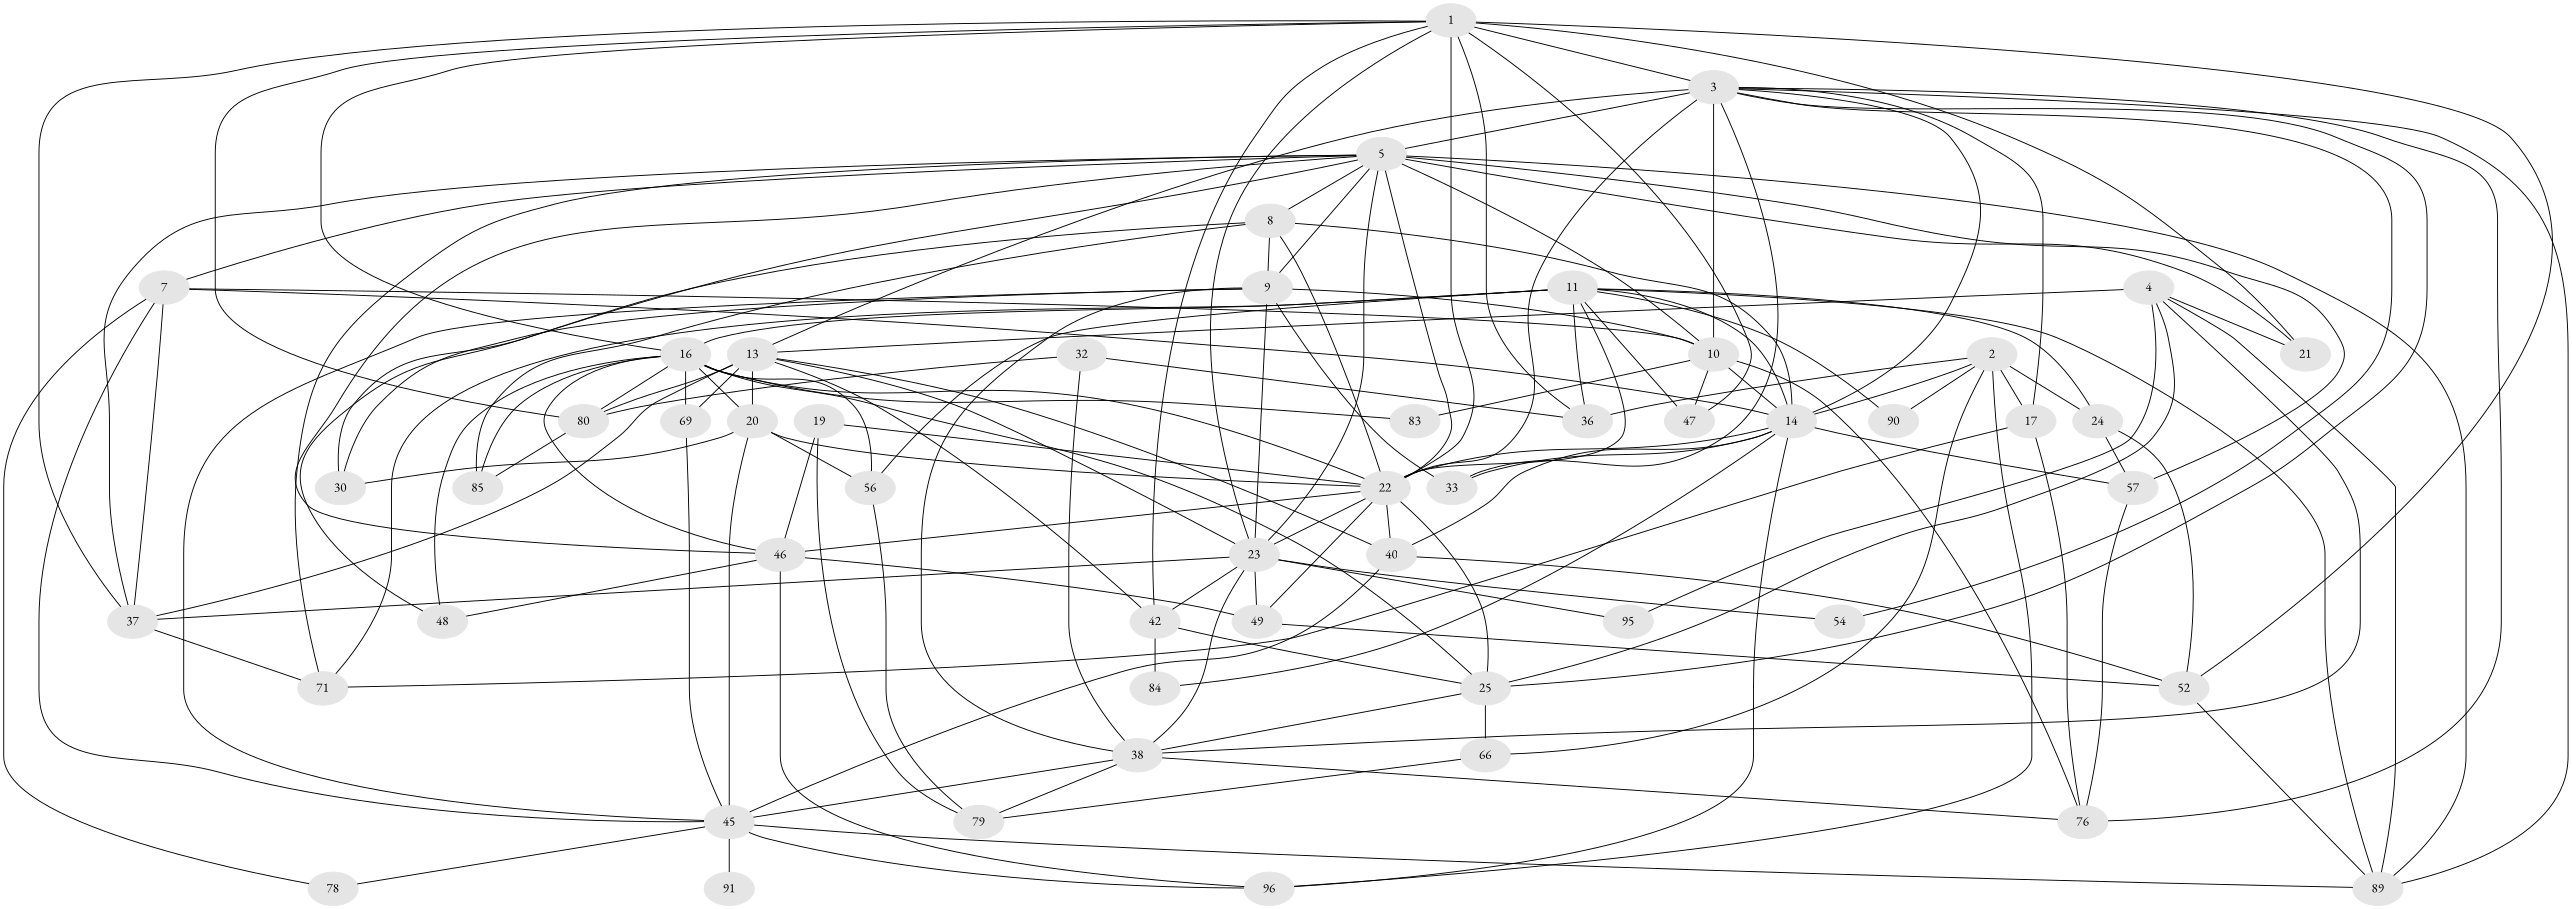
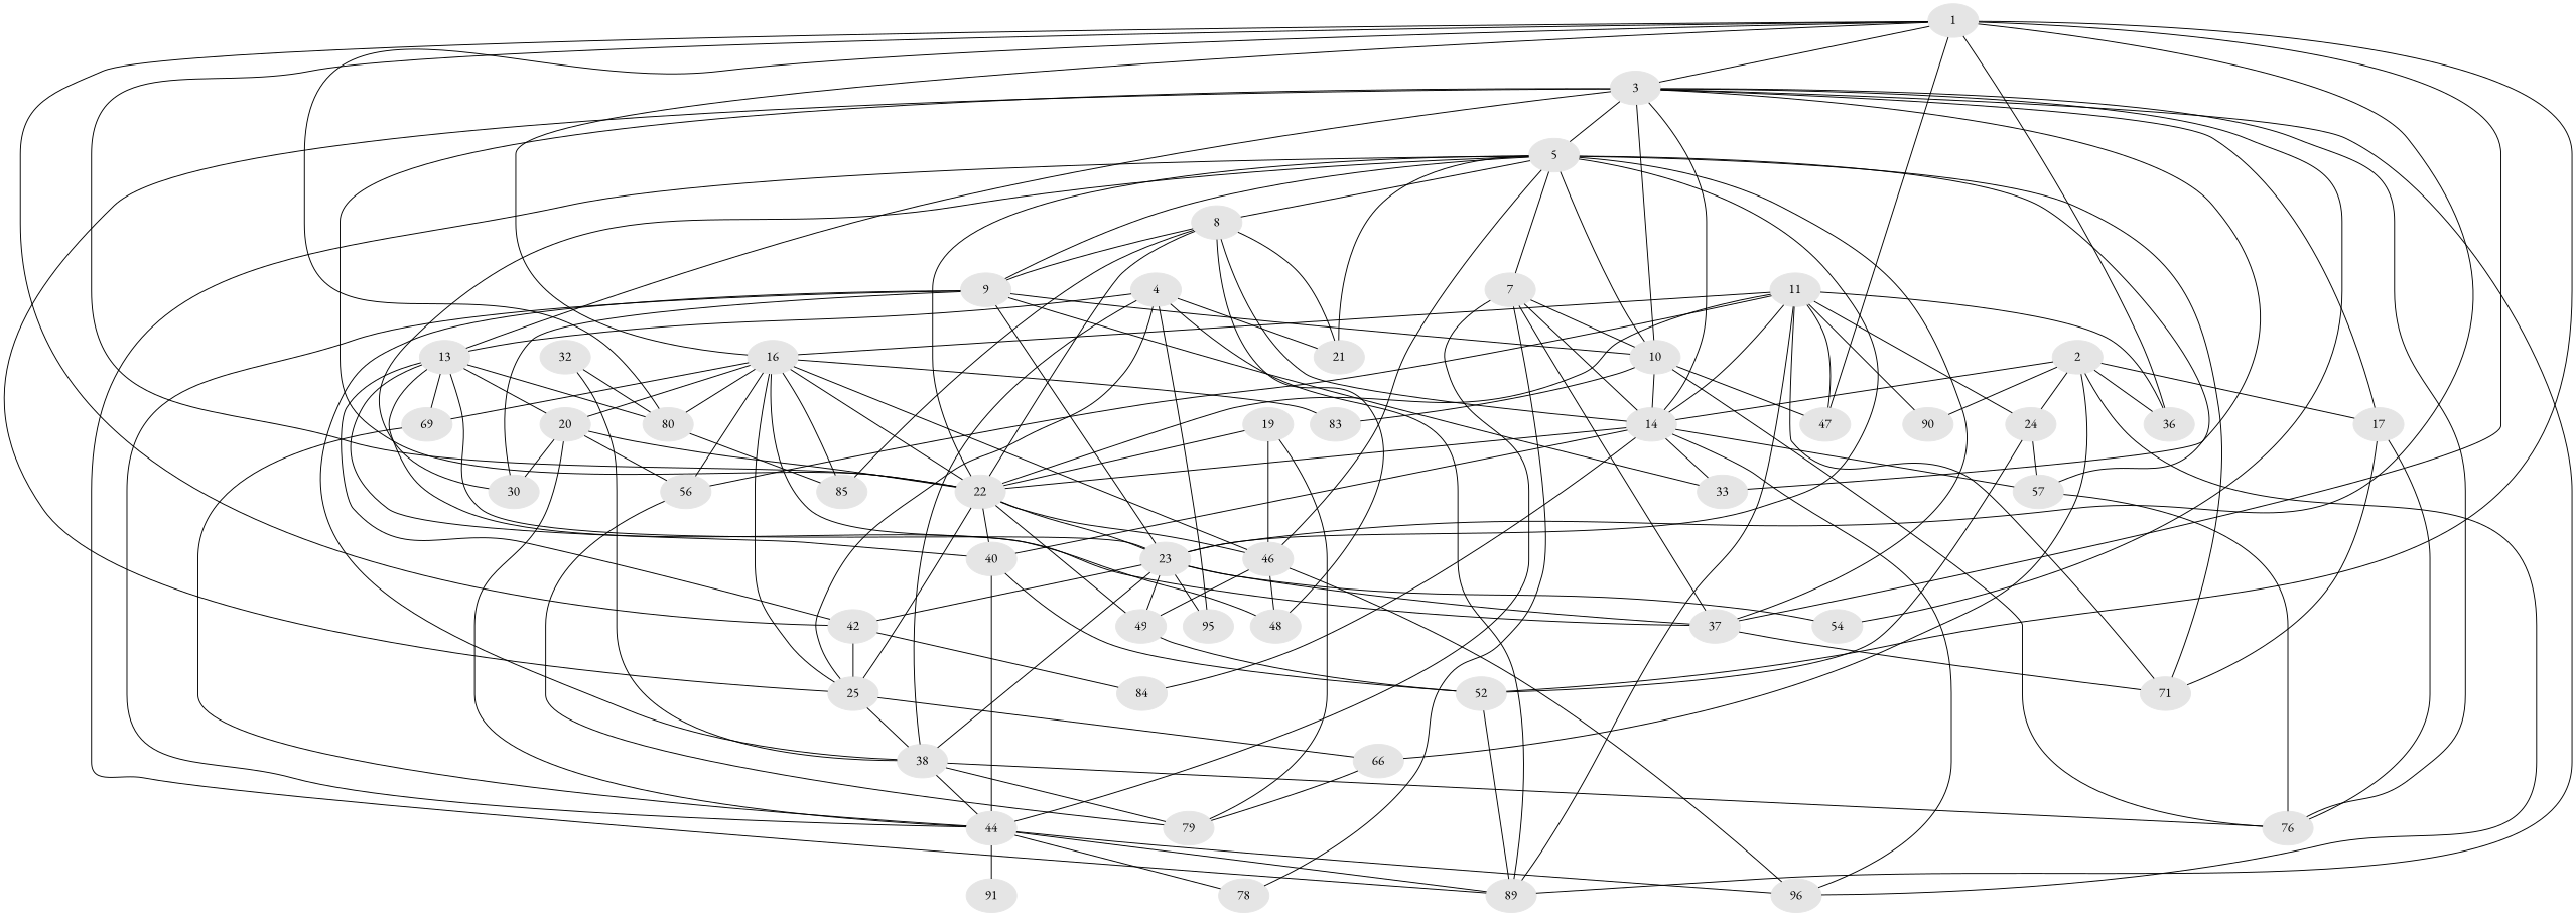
  graph {
    fontname="EB Garamond"
    node [color=gray90 fontname="EB Garamond" style=filled]
    edge [fontname="EB Garamond"]
    1 [super="+44+94"]
    3 [super="+15+35+6"]
    16 [super="+67+27+68+31"]
    21 [super="+104"]
    22 [super="+34+69"]
    23 [super="+28"]
    36
    37 [super="+51"]
    42
    47
    52 [super="+93"]
    80
    14 [super="+26"]
    17 [super="+64+97"]
    5 [super="+82+74+50"]
    10 [super="+61+41"]
    13 [super="+39"]
    25 [super="+83"]
    33 [super="+88"]
    54
    76
    89
    46 [super="+100"]
    48
    85
    n26 [label=83]
    56
    20 [super="+106"]
    n29 [label=69]
    40 [super="+60"]
    49
    38 [super="+101"]
    95
    71 [super="+98"]
    84
    2 [super="+75"]
    24 [super="+70"]
    66
    90
    96
    57
    79
    7
    8 [super="+81"]
    9 [super="+63"]
    30
    4 [super="+72"]
-   45 [super="+55"]
+   45 [super="+55" label=44]
    78
    91
    11 [super="+59"]
    19
    32
    1 -- 3
    1 -- 16
-   1 -- 21
+   8 -- 21
    1 -- 22
    1 -- 23
    1 -- 36
    1 -- 37
    1 -- 42
    1 -- 47
    1 -- 52
    1 -- 80
    3 -- 22 [weight=2]
    3 -- 14
    3 -- 17
    3 -- 5 [weight=3]
    3 -- 10
    3 -- 13
    3 -- 25
    3 -- 33
    3 -- 54
    3 -- 76
    3 -- 89
    16 -- 22
    16 -- 80
    16 -- 25
    16 -- 46
    16 -- 48
    16 -- 85
    16 -- n26
    16 -- 56
    16 -- 20
    16 -- n29
    22 -- 23
    22 -- 25
    22 -- 46
    22 -- 40
    22 -- 49
    23 -- 37
    23 -- 42
    23 -- 54
    23 -- 49
    23 -- 38
    23 -- 95
    37 -- 71
    42 -- 25
    42 -- 84
    52 -- 89
    80 -- 85
    14 -- 22
    14 -- 33
    14 -- 40
    14 -- 84
    14 -- 96
    14 -- 57
    17 -- 76
    17 -- 71
    5 -- 21
    5 -- 22
    5 -- 23
    5 -- 37
    5 -- 10
    5 -- 89
    5 -- 46
    5 -- 71
    5 -- 57
    5 -- 7
    5 -- 8
    5 -- 9
    5 -- 30
    10 -- 47
    10 -- 14 [weight=2]
    10 -- 76
    10 -- n26
    13 -- 23
    13 -- 37
    13 -- 42
    13 -- 80
    13 -- 20
    13 -- n29
    13 -- 40
    25 -- 38
    25 -- 66
    46 -- 48
    46 -- 49
    46 -- 96
    56 -- 79
    20 -- 22
    20 -- 56
    20 -- 30
    20 -- 45
    n29 -- 45
    40 -- 52
    40 -- 45
    49 -- 52
    38 -- 76
    38 -- 79
    38 -- 45
    2 -- 36
    2 -- 14
    2 -- 17 [weight=2]
    2 -- 24
    2 -- 66
    2 -- 90
    2 -- 96
    24 -- 52
    24 -- 57
    66 -- 79
    57 -- 76
    7 -- 37
    7 -- 14
    7 -- 10
    7 -- 45
    7 -- 78
    8 -- 22
    8 -- 14
    8 -- 48
    8 -- 85
    8 -- 9
    9 -- 23
    9 -- 10
    9 -- 33
    9 -- 38
    9 -- 30
    9 -- 45
    4 -- 21
    4 -- 13
    4 -- 25
    4 -- 89
    4 -- 38
    4 -- 95
    45 -- 89
    45 -- 96
    45 -- 78
    45 -- 91 [weight=2]
    11 -- 16
    11 -- 22
    11 -- 36
    11 -- 47
    11 -- 14
    11 -- 89
    11 -- 56
    11 -- 71
    11 -- 24
    11 -- 90
    19 -- 22
    19 -- 46
    19 -- 79
-   32 -- 36
    32 -- 80
    32 -- 38
  }
